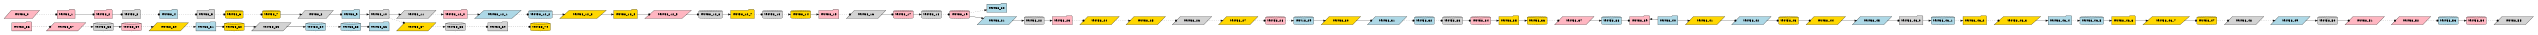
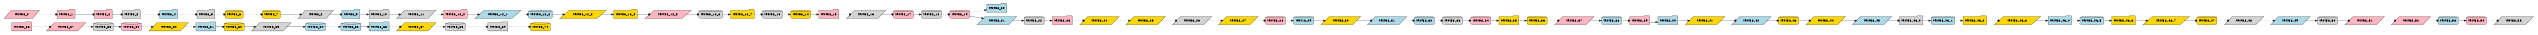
  digraph {
    rankdir=LR
    node [fillcolor=gold shape=cylinder style=filled]
    edge [arrowhead=normal style=solid]
    test58_0 [fillcolor=lightpink shape=parallelogram]
    test58_1 [fillcolor=lightpink shape=folder]
    test58_2 [fillcolor=lightpink shape=folder]
    test58_3 [fillcolor=lightgrey shape=folder]
    test58_4 [fillcolor=lightblue shape=folder]
    test58_5 [fillcolor=lightgrey shape=folder]
    test58_6
    test58_7
    test58_8 [fillcolor=lightgrey shape=parallelogram]
    test58_9 [fillcolor=lightblue shape=folder]
    test58_10 [fillcolor=lightgrey shape=folder]
    test58_11 [fillcolor=lightgrey shape=parallelogram]
    test58_12_0 [fillcolor=lightpink shape=folder]
    test58_12_1 [fillcolor=lightblue shape=parallelogram]
    test58_12_2 [fillcolor=lightblue]
    test58_12_3 [shape=parallelogram]
    test58_12_4 [shape=folder]
    test58_12_5 [fillcolor=lightpink shape=parallelogram]
    test58_12_6 [fillcolor=lightgrey]
    test58_12_7 [shape=folder]
    test58_13 [fillcolor=lightgrey]
    test58_14
    test58_15 [fillcolor=lightpink shape=folder]
    test58_16 [fillcolor=lightgrey shape=parallelogram]
    test58_17 [fillcolor=lightpink]
    test58_18 [fillcolor=lightgrey]
    test58_19 [fillcolor=lightpink]
    test58_20 [fillcolor=lightblue shape=folder]
    test58_21 [fillcolor=lightblue shape=parallelogram]
    test58_22 [fillcolor=lightgrey]
    test58_23 [fillcolor=lightpink shape=folder]
    test58_24 [shape=parallelogram]
    test58_25 [shape=parallelogram]
    test58_26 [fillcolor=lightgrey shape=parallelogram]
    test58_27 [shape=parallelogram]
    test58_28 [fillcolor=lightpink]
    n37 [fillcolor=lightblue label=test18_29]
    test58_30 [shape=parallelogram]
    test58_31 [fillcolor=lightblue shape=parallelogram]
    test58_32 [fillcolor=lightblue]
    test58_33 [fillcolor=lightgrey]
    test58_34 [fillcolor=lightpink]
    test58_35 [shape=folder]
    test58_36
    test58_37 [fillcolor=lightpink shape=parallelogram]
    test58_38 [fillcolor=lightblue]
    test58_39 [fillcolor=lightpink shape=folder]
    test58_40 [fillcolor=lightblue shape=folder]
    test58_41 [shape=parallelogram]
    test58_42 [fillcolor=lightblue shape=parallelogram]
    test58_43
    test58_44 [shape=parallelogram]
    test58_45 [fillcolor=lightblue shape=parallelogram]
    test58_46_0 [fillcolor=lightgrey shape=folder]
    test58_46_1 [fillcolor=lightblue]
    test58_46_2 [shape=folder]
    test58_46_3 [shape=parallelogram]
    test58_46_4 [fillcolor=lightblue shape=folder]
    test58_46_5 [fillcolor=lightblue]
    test58_46_6 [shape=folder]
    test58_46_7 [shape=parallelogram]
    test58_47
    test58_48 [fillcolor=lightgrey shape=parallelogram]
    test58_49 [fillcolor=lightblue shape=parallelogram]
    test58_50 [fillcolor=lightgrey]
    test58_51 [fillcolor=lightpink shape=parallelogram]
    test58_52 [fillcolor=lightpink shape=parallelogram]
    test58_53 [fillcolor=lightblue]
    test58_54 [fillcolor=lightpink]
    test58_55 [fillcolor=lightgrey shape=parallelogram]
    test58_56 [fillcolor=lightpink shape=folder]
    test58_57 [fillcolor=lightpink shape=parallelogram]
    test58_58 [fillcolor=lightgrey]
    test58_59 [fillcolor=lightpink]
    test58_60 [shape=parallelogram]
    test58_61 [fillcolor=lightblue shape=folder]
    test58_62
    test58_63 [fillcolor=lightgrey shape=parallelogram]
    test58_64 [fillcolor=lightblue]
    test58_65 [fillcolor=lightblue]
    test58_66 [fillcolor=lightblue shape=folder]
    test58_67 [shape=parallelogram]
    test58_68 [fillcolor=lightgrey]
    test58_69 [fillcolor=lightgrey shape=folder]
    test58_70
    test58_0 -> test58_1 [arrowhead=dot style=dotted]
    test58_1 -> test58_2 [arrowhead=dot]
    test58_2 -> test58_3 [arrowhead=dot]
    test58_3 -> test58_4 [arrowhead=dot style=dotted]
    test58_4 -> test58_5 [arrowhead=dot style=dotted]
    test58_5 -> test58_6 [arrowhead=dot style=dotted]
    test58_6 -> test58_7 [arrowhead=dot style=dotted]
    test58_7 -> test58_8
    test58_8 -> test58_9 [arrowhead=dot]
    test58_9 -> test58_10
    test58_10 -> test58_11
    test58_11 -> test58_12_0 [style=dotted]
    test58_12_0 -> test58_12_1
    test58_12_1 -> test58_12_2 [arrowhead=dot style=dotted]
    test58_12_2 -> test58_12_3
    test58_12_3 -> test58_12_4
    test58_12_4 -> test58_12_5 [arrowhead=dot]
    test58_12_5 -> test58_12_6 [arrowhead=dot]
    test58_12_6 -> test58_12_7
    test58_12_7 -> test58_13 [arrowhead=dot style=dotted]
    test58_13 -> test58_14 [style=dotted]
    test58_14 -> test58_15
    test58_15 -> test58_16 [arrowhead=dot style=dotted]
    test58_16 -> test58_17 [arrowhead=dot]
    test58_17 -> test58_18
    test58_18 -> test58_19 [arrowhead=dot style=dotted]
    test58_19 -> test58_20 [style=dotted]
    test58_19 -> test58_21
    test58_21 -> test58_22
    test58_22 -> test58_23
    test58_23 -> test58_24 [arrowhead=dot style=dotted]
    test58_24 -> test58_25 [style=dotted]
    test58_25 -> test58_26 [arrowhead=dot style=dotted]
    test58_26 -> test58_27 [style=dotted]
    test58_27 -> test58_28 [arrowhead=dot style=dotted]
    test58_28 -> n37 [style=dotted]
    n37 -> test58_30
    test58_30 -> test58_31 [arrowhead=dot]
    test58_31 -> test58_32 [arrowhead=dot style=dotted]
    test58_32 -> test58_33 [arrowhead=dot style=dotted]
    test58_33 -> test58_34 [arrowhead=dot]
    test58_34 -> test58_35
    test58_35 -> test58_36
    test58_36 -> test58_37 [arrowhead=dot style=dotted]
    test58_37 -> test58_38
    test58_38 -> test58_39 [arrowhead=dot]
-   test58_40 -> test58_39
+   test58_39 -> test58_40
    test58_40 -> test58_41
    test58_41 -> test58_42 [arrowhead=dot]
    test58_42 -> test58_43 [arrowhead=dot]
    test58_43 -> test58_44 [arrowhead=dot]
    test58_44 -> test58_45
    test58_45 -> test58_46_0 [arrowhead=dot]
    test58_46_0 -> test58_46_1
    test58_46_1 -> test58_46_2 [style=dotted]
    test58_46_2 -> test58_46_3 [arrowhead=dot style=dotted]
    test58_46_3 -> test58_46_4
    test58_46_4 -> test58_46_5 [style=dotted]
    test58_46_5 -> test58_46_6
    test58_46_6 -> test58_46_7
    test58_46_7 -> test58_47 [arrowhead=dot]
    test58_47 -> test58_48 [arrowhead=dot style=dotted]
    test58_48 -> test58_49 [style=dotted]
    test58_49 -> test58_50
    test58_50 -> test58_51 [arrowhead=dot]
    test58_51 -> test58_52 [arrowhead=dot style=dotted]
    test58_52 -> test58_53 [arrowhead=dot style=dotted]
    test58_53 -> test58_54
    test58_54 -> test58_55 [arrowhead=dot style=dotted]
    test58_56 -> test58_57 [arrowhead=dot style=dotted]
    test58_57 -> test58_58 [style=dotted]
    test58_58 -> test58_59
    test58_59 -> test58_60 [style=dotted]
    test58_60 -> test58_61 [style=dotted]
    test58_61 -> test58_62 [arrowhead=dot]
    test58_62 -> test58_63
    test58_63 -> test58_64
    test58_64 -> test58_65 [style=dotted]
    test58_65 -> test58_66 [arrowhead=dot]
-   test58_10 -> test58_67 [arrowhead=dot style=dotted]
+   test58_66 -> test58_67 [arrowhead=dot style=dotted]
    test58_67 -> test58_68 [style=dotted]
    test58_68 -> test58_69 [arrowhead=dot style=dotted]
    test58_69 -> test58_70 [arrowhead=dot style=dotted]
  }
